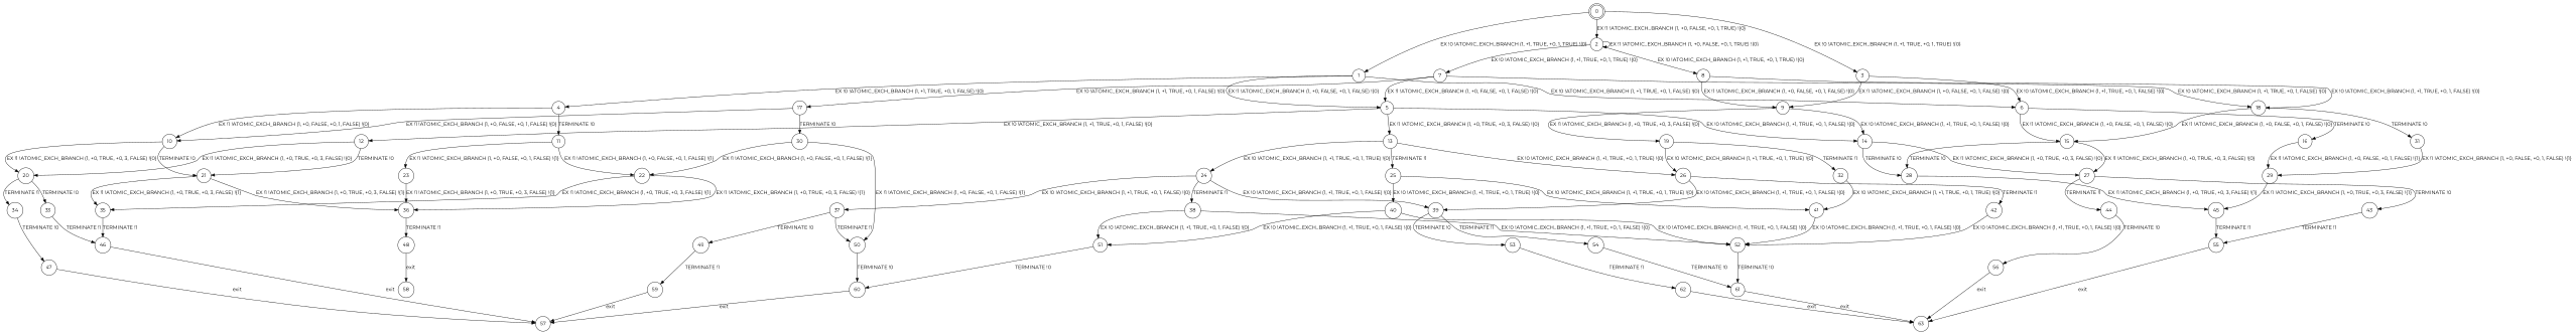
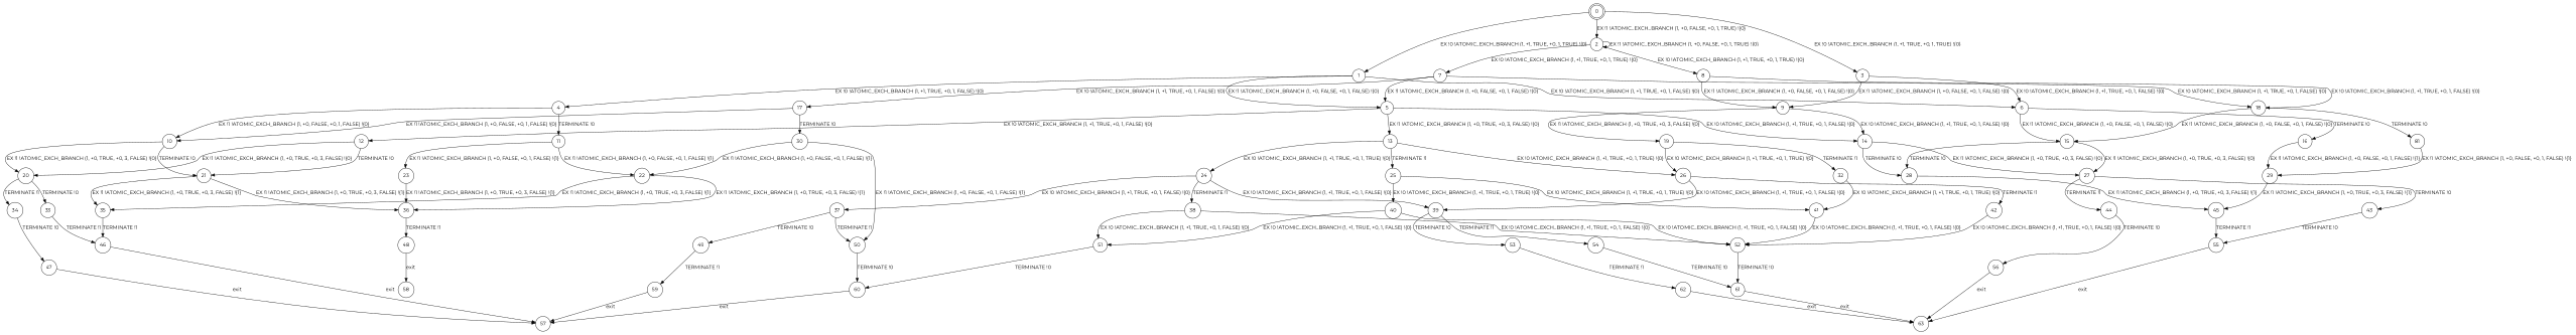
  digraph {
    fontname=Montserrat
    node [fontname=Montserrat shape=circle]
    edge [fontname=Montserrat]
    0 [peripheries=2]
    1
    2
    3
    4
    5
    6
    7
    8
    9
    10
    11
    12
    13
    14
    15
    16
    17
    18
    19
    20
    21
    22
    23
    24
    25
    26
    27
    28
    29
    30
-   31
+   31 [label=81]
    32
    33
    34
    35
    36
    37
    38
    39
    40
    41
    42
    43
    44
    45
    50
    46
    47
    48
    49
    51
    52
    53
    54
    55
    56
    57
    58
    59
    60
    61
    62
    63
    0 -> 1 [label="EX !0 !ATOMIC_EXCH_BRANCH (1, +1, TRUE, +0, 1, TRUE) !{0}"]
    0 -> 2 [label="EX !1 !ATOMIC_EXCH_BRANCH (1, +0, FALSE, +0, 1, TRUE) !{0}"]
    0 -> 3 [label="EX !0 !ATOMIC_EXCH_BRANCH (1, +1, TRUE, +0, 1, TRUE) !{0}"]
    1 -> 4 [label="EX !0 !ATOMIC_EXCH_BRANCH (1, +1, TRUE, +0, 1, FALSE) !{0}"]
    1 -> 5 [label="EX !1 !ATOMIC_EXCH_BRANCH (1, +0, FALSE, +0, 1, FALSE) !{0}"]
    1 -> 6 [label="EX !0 !ATOMIC_EXCH_BRANCH (1, +1, TRUE, +0, 1, FALSE) !{0}"]
    2 -> 2 [label="EX !1 !ATOMIC_EXCH_BRANCH (1, +0, FALSE, +0, 1, TRUE) !{0}"]
    2 -> 7 [label="EX !0 !ATOMIC_EXCH_BRANCH (1, +1, TRUE, +0, 1, TRUE) !{0}"]
    2 -> 8 [label="EX !0 !ATOMIC_EXCH_BRANCH (1, +1, TRUE, +0, 1, TRUE) !{0}"]
    3 -> 6 [label="EX !0 !ATOMIC_EXCH_BRANCH (1, +1, TRUE, +0, 1, FALSE) !{0}"]
    3 -> 9 [label="EX !1 !ATOMIC_EXCH_BRANCH (1, +0, FALSE, +0, 1, FALSE) !{0}"]
    4 -> 10 [label="EX !1 !ATOMIC_EXCH_BRANCH (1, +0, FALSE, +0, 1, FALSE) !{0}"]
    4 -> 11 [label="TERMINATE !0"]
    5 -> 12 [label="EX !0 !ATOMIC_EXCH_BRANCH (1, +1, TRUE, +0, 1, FALSE) !{0}"]
    5 -> 13 [label="EX !1 !ATOMIC_EXCH_BRANCH (1, +0, TRUE, +0, 3, FALSE) !{0}"]
    5 -> 14 [label="EX !0 !ATOMIC_EXCH_BRANCH (1, +1, TRUE, +0, 1, FALSE) !{0}"]
    6 -> 15 [label="EX !1 !ATOMIC_EXCH_BRANCH (1, +0, FALSE, +0, 1, FALSE) !{0}"]
    6 -> 16 [label="TERMINATE !0"]
    7 -> 5 [label="EX !1 !ATOMIC_EXCH_BRANCH (1, +0, FALSE, +0, 1, FALSE) !{0}"]
    7 -> 17 [label="EX !0 !ATOMIC_EXCH_BRANCH (1, +1, TRUE, +0, 1, FALSE) !{0}"]
    7 -> 18 [label="EX !0 !ATOMIC_EXCH_BRANCH (1, +1, TRUE, +0, 1, FALSE) !{0}"]
    8 -> 9 [label="EX !1 !ATOMIC_EXCH_BRANCH (1, +0, FALSE, +0, 1, FALSE) !{0}"]
    8 -> 18 [label="EX !0 !ATOMIC_EXCH_BRANCH (1, +1, TRUE, +0, 1, FALSE) !{0}"]
    9 -> 14 [label="EX !0 !ATOMIC_EXCH_BRANCH (1, +1, TRUE, +0, 1, FALSE) !{0}"]
    9 -> 19 [label="EX !1 !ATOMIC_EXCH_BRANCH (1, +0, TRUE, +0, 3, FALSE) !{0}"]
    10 -> 20 [label="EX !1 !ATOMIC_EXCH_BRANCH (1, +0, TRUE, +0, 3, FALSE) !{0}"]
    10 -> 21 [label="TERMINATE !0"]
    11 -> 22 [label="EX !1 !ATOMIC_EXCH_BRANCH (1, +0, FALSE, +0, 1, FALSE) !{1}"]
    11 -> 23 [label="EX !1 !ATOMIC_EXCH_BRANCH (1, +0, FALSE, +0, 1, FALSE) !{1}"]
    12 -> 20 [label="EX !1 !ATOMIC_EXCH_BRANCH (1, +0, TRUE, +0, 3, FALSE) !{0}"]
    12 -> 21 [label="TERMINATE !0"]
    13 -> 24 [label="EX !0 !ATOMIC_EXCH_BRANCH (1, +1, TRUE, +0, 1, TRUE) !{0}"]
    13 -> 25 [label="TERMINATE !1"]
    13 -> 26 [label="EX !0 !ATOMIC_EXCH_BRANCH (1, +1, TRUE, +0, 1, TRUE) !{0}"]
    14 -> 27 [label="EX !1 !ATOMIC_EXCH_BRANCH (1, +0, TRUE, +0, 3, FALSE) !{0}"]
    14 -> 28 [label="TERMINATE !0"]
    15 -> 27 [label="EX !1 !ATOMIC_EXCH_BRANCH (1, +0, TRUE, +0, 3, FALSE) !{0}"]
    15 -> 28 [label="TERMINATE !0"]
    16 -> 29 [label="EX !1 !ATOMIC_EXCH_BRANCH (1, +0, FALSE, +0, 1, FALSE) !{1}"]
    17 -> 10 [label="EX !1 !ATOMIC_EXCH_BRANCH (1, +0, FALSE, +0, 1, FALSE) !{0}"]
    17 -> 30 [label="TERMINATE !0"]
    18 -> 15 [label="EX !1 !ATOMIC_EXCH_BRANCH (1, +0, FALSE, +0, 1, FALSE) !{0}"]
    18 -> 31 [label="TERMINATE !0"]
    19 -> 26 [label="EX !0 !ATOMIC_EXCH_BRANCH (1, +1, TRUE, +0, 1, TRUE) !{0}"]
    19 -> 32 [label="TERMINATE !1"]
    20 -> 33 [label="TERMINATE !0"]
    20 -> 34 [label="TERMINATE !1"]
    21 -> 35 [label="EX !1 !ATOMIC_EXCH_BRANCH (1, +0, TRUE, +0, 3, FALSE) !{1}"]
    21 -> 36 [label="EX !1 !ATOMIC_EXCH_BRANCH (1, +0, TRUE, +0, 3, FALSE) !{1}"]
    22 -> 35 [label="EX !1 !ATOMIC_EXCH_BRANCH (1, +0, TRUE, +0, 3, FALSE) !{1}"]
    22 -> 36 [label="EX !1 !ATOMIC_EXCH_BRANCH (1, +0, TRUE, +0, 3, FALSE) !{1}"]
    23 -> 36 [label="EX !1 !ATOMIC_EXCH_BRANCH (1, +0, TRUE, +0, 3, FALSE) !{1}"]
    24 -> 37 [label="EX !0 !ATOMIC_EXCH_BRANCH (1, +1, TRUE, +0, 1, FALSE) !{0}"]
    24 -> 38 [label="TERMINATE !1"]
    24 -> 39 [label="EX !0 !ATOMIC_EXCH_BRANCH (1, +1, TRUE, +0, 1, FALSE) !{0}"]
    25 -> 40 [label="EX !0 !ATOMIC_EXCH_BRANCH (1, +1, TRUE, +0, 1, TRUE) !{0}"]
    25 -> 41 [label="EX !0 !ATOMIC_EXCH_BRANCH (1, +1, TRUE, +0, 1, TRUE) !{0}"]
    26 -> 39 [label="EX !0 !ATOMIC_EXCH_BRANCH (1, +1, TRUE, +0, 1, FALSE) !{0}"]
    26 -> 42 [label="TERMINATE !1"]
    27 -> 43 [label="TERMINATE !0"]
    27 -> 44 [label="TERMINATE !1"]
    28 -> 45 [label="EX !1 !ATOMIC_EXCH_BRANCH (1, +0, TRUE, +0, 3, FALSE) !{1}"]
    29 -> 45 [label="EX !1 !ATOMIC_EXCH_BRANCH (1, +0, TRUE, +0, 3, FALSE) !{1}"]
    30 -> 22 [label="EX !1 !ATOMIC_EXCH_BRANCH (1, +0, FALSE, +0, 1, FALSE) !{1}"]
    30 -> 50 [label="EX !1 !ATOMIC_EXCH_BRANCH (1, +0, FALSE, +0, 1, FALSE) !{1}"]
    31 -> 29 [label="EX !1 !ATOMIC_EXCH_BRANCH (1, +0, FALSE, +0, 1, FALSE) !{1}"]
    32 -> 41 [label="EX !0 !ATOMIC_EXCH_BRANCH (1, +1, TRUE, +0, 1, TRUE) !{0}"]
    33 -> 46 [label="TERMINATE !1"]
    34 -> 47 [label="TERMINATE !0"]
    35 -> 46 [label="TERMINATE !1"]
    36 -> 48 [label="TERMINATE !1"]
    37 -> 50 [label="TERMINATE !1"]
    37 -> 49 [label="TERMINATE !0"]
    38 -> 51 [label="EX !0 !ATOMIC_EXCH_BRANCH (1, +1, TRUE, +0, 1, FALSE) !{0}"]
    38 -> 52 [label="EX !0 !ATOMIC_EXCH_BRANCH (1, +1, TRUE, +0, 1, FALSE) !{0}"]
    39 -> 53 [label="TERMINATE !0"]
    39 -> 54 [label="TERMINATE !1"]
    40 -> 51 [label="EX !0 !ATOMIC_EXCH_BRANCH (1, +1, TRUE, +0, 1, FALSE) !{0}"]
    40 -> 52 [label="EX !0 !ATOMIC_EXCH_BRANCH (1, +1, TRUE, +0, 1, FALSE) !{0}"]
    41 -> 52 [label="EX !0 !ATOMIC_EXCH_BRANCH (1, +1, TRUE, +0, 1, FALSE) !{0}"]
    42 -> 52 [label="EX !0 !ATOMIC_EXCH_BRANCH (1, +1, TRUE, +0, 1, FALSE) !{0}"]
-   43 -> 55 [label="TERMINATE !1"]
+   43 -> 55 [label="TERMINATE !0"]
    44 -> 56 [label="TERMINATE !0"]
    45 -> 55 [label="TERMINATE !1"]
    50 -> 60 [label="TERMINATE !0"]
    46 -> 57 [label=exit]
    47 -> 57 [label=exit]
    48 -> 58 [label=exit]
    49 -> 59 [label="TERMINATE !1"]
    51 -> 60 [label="TERMINATE !0"]
    52 -> 61 [label="TERMINATE !0"]
    53 -> 62 [label="TERMINATE !1"]
    54 -> 61 [label="TERMINATE !0"]
    55 -> 63 [label=exit]
    56 -> 63 [label=exit]
    59 -> 57 [label=exit]
    60 -> 57 [label=exit]
    61 -> 63 [label=exit]
    62 -> 63 [label=exit]
  }
